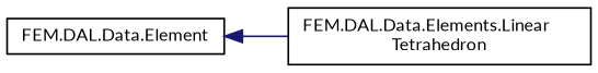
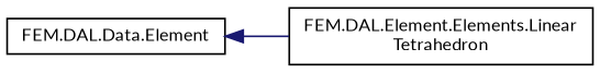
  digraph {
    rankdir=LR
    fontname=Lato
    node [color=black fillcolor=white fontname=Lato fontsize=10 shape=record style=filled]
    n1 [height=0.2 label="FEM.DAL.Data.Element" width=0.4]
-   n2 [height=0.2 label="FEM.DAL.Data.Elements.Linear\lTetrahedron" width=0.4]
+   n2 [height=0.2 label="FEM.DAL.Element.Elements.Linear\lTetrahedron" width=0.4]
    n1 -> n2 [color=midnightblue dir=back fontname=Lato fontsize=10 labelfontname=Helvetica labelfontsize=10 style=solid]
  }
